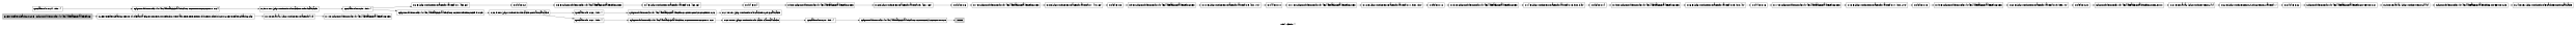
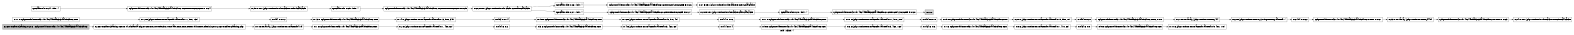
  digraph {
    label="void <clinit>()"
    rankdir=LR
    node [shape=box]
    n1 [fillcolor=gray label="CWE_78_FilterCleaning.$CL = \"$php_module_m08d311b745c44fe5af63c3da4e5c9b86\"" style=filled]
    n2 [label="CWE_78_FilterCleaning.$FN = \"d:\\Alexandra Fig\\Documents\\T\u00e9cnico\\Mestrado\\Tese\\Tese\\Desenvolvimento\\Thesis\\input\\CWE_78_FilterCleaning.php\""]
    n3 [label="$r0 = newarray (jphp.runtime.env.TraceInfo)[10]"]
    n4 [label="$r1 = $php_module_m08d311b745c44fe5af63c3da4e5c9b86.$FN"]
    n5 [label="$r2 = jphp.runtime.env.TraceInfo.valueOf($r1, 45L, 6L)"]
    n6 [label="$r0[0] = $r2"]
    n7 [label="$r3 = $php_module_m08d311b745c44fe5af63c3da4e5c9b86.$FN"]
    n8 [label="$r4 = jphp.runtime.env.TraceInfo.valueOf($r3, 46L, 6L)"]
    n9 [label="$r0[1] = $r4"]
    n10 [label="$r5 = $php_module_m08d311b745c44fe5af63c3da4e5c9b86.$FN"]
    n11 [label="$r6 = jphp.runtime.env.TraceInfo.valueOf($r5, 46L, 16L)"]
    n12 [label="$r0[2] = $r6"]
    n13 [label="$r7 = $php_module_m08d311b745c44fe5af63c3da4e5c9b86.$FN"]
    n14 [label="$r8 = jphp.runtime.env.TraceInfo.valueOf($r7, 47L, 6L)"]
    n15 [label="$r0[3] = $r8"]
    n16 [label="$r9 = $php_module_m08d311b745c44fe5af63c3da4e5c9b86.$FN"]
    n17 [label="$r10 = jphp.runtime.env.TraceInfo.valueOf($r9, 48L, 17L)"]
-   n18 [label="$r0[4] = $r10"]
    n19 [label="$r11 = $php_module_m08d311b745c44fe5af63c3da4e5c9b86.$FN"]
    n20 [label="$r12 = jphp.runtime.env.TraceInfo.valueOf($r11, 50L, 13L)"]
    n21 [label="$r0[5] = $r12"]
    n22 [label="$r13 = $php_module_m08d311b745c44fe5af63c3da4e5c9b86.$FN"]
    n23 [label="$r14 = jphp.runtime.env.TraceInfo.valueOf($r13, 50L, 34L)"]
    n24 [label="$r0[6] = $r14"]
    n25 [label="$r15 = $php_module_m08d311b745c44fe5af63c3da4e5c9b86.$FN"]
    n26 [label="$r16 = jphp.runtime.env.TraceInfo.valueOf($r15, 51L, 4L)"]
    n27 [label="$r0[7] = $r16"]
    n28 [label="$r17 = $php_module_m08d311b745c44fe5af63c3da4e5c9b86.$FN"]
    n29 [label="$r18 = jphp.runtime.env.TraceInfo.valueOf($r17, 51L, 27L)"]
    n30 [label="$r0[8] = $r18"]
    n31 [label="$r19 = $php_module_m08d311b745c44fe5af63c3da4e5c9b86.$FN"]
    n32 [label="$r20 = jphp.runtime.env.TraceInfo.valueOf($r19, 59L, 7L)"]
    n33 [label="$r0[9] = $r20"]
    n34 [label="$php_module_m08d311b745c44fe5af63c3da4e5c9b86.$TRC = $r0"]
    n35 [label="$r21 = newarray (jphp.runtime.Memory)[1]"]
    n36 [label="$r22 = jphp.runtime.memory.StringMemory.valueOf(\"\")"]
    n37 [label="$r21[0] = $r22"]
    n38 [label="$php_module_m08d311b745c44fe5af63c3da4e5c9b86.$MEM = $r21"]
    n39 [label="$r23 = newarray (jphp.runtime.Memory[])[0]"]
    n40 [label="$php_module_m08d311b745c44fe5af63c3da4e5c9b86.$AMEM = $r23"]
    n41 [label="$r24 = new jphp.runtime.invoke.cache.FunctionCallCache"]
    n42 [label="specialinvoke $r24.<init>()"]
    n43 [label="$php_module_m08d311b745c44fe5af63c3da4e5c9b86.$CALL_FUNC_CACHE = $r24"]
    n44 [label="$r25 = new jphp.runtime.invoke.cache.MethodCallCache"]
    n45 [label="specialinvoke $r25.<init>()"]
    n46 [label="$php_module_m08d311b745c44fe5af63c3da4e5c9b86.$CALL_METH_CACHE = $r25"]
    n47 [label="$r26 = new jphp.runtime.invoke.cache.ConstantCallCache"]
    n48 [label="specialinvoke $r26.<init>()"]
    n49 [label="specialinvoke $r27.<init>()"]
    n50 [label="$php_module_m08d311b745c44fe5af63c3da4e5c9b86.$CALL_CONST_CACHE = $r26"]
    n51 [label="$r27 = new jphp.runtime.invoke.cache.PropertyCallCache"]
    n52 [label="$php_module_m08d311b745c44fe5af63c3da4e5c9b86.$CALL_PROP_CACHE = $r27"]
    n53 [label="$r28 = new jphp.runtime.invoke.cache.ClassCallCache"]
    n54 [label="specialinvoke $r28.<init>()"]
    n55 [label="$php_module_m08d311b745c44fe5af63c3da4e5c9b86.$CALL_CLASS_CACHE = $r28"]
    n56 [fillcolor=lightgray label=return style=filled]
    n1 -> n2
    n2 -> n3
    n3 -> n4
-   n45 -> n5
+   n4 -> n5
    n5 -> n6
    n6 -> n7
    n7 -> n8
    n8 -> n9
    n9 -> n10
    n10 -> n11
    n11 -> n12
    n12 -> n13
    n13 -> n14
    n14 -> n15
    n15 -> n16
    n16 -> n17
-   n17 -> n18
-   n18 -> n19
    n19 -> n20
    n20 -> n21
    n21 -> n22
    n22 -> n23
    n23 -> n24
    n24 -> n25
    n25 -> n26
    n26 -> n27
    n27 -> n28
    n28 -> n29
    n29 -> n30
    n30 -> n31
    n31 -> n32
    n32 -> n33
    n33 -> n34
    n34 -> n35
    n35 -> n36
    n36 -> n37
    n37 -> n38
    n38 -> n39
    n39 -> n40
    n40 -> n41
    n42 -> n43
    n43 -> n44
    n44 -> n45
    n45 -> n46
    n46 -> n47
    n47 -> n48
    n47 -> n49
    n48 -> n50
    n49 -> n52
    n50 -> n51
    n52 -> n53
    n53 -> n54
    n54 -> n55
    n55 -> n56
  }
